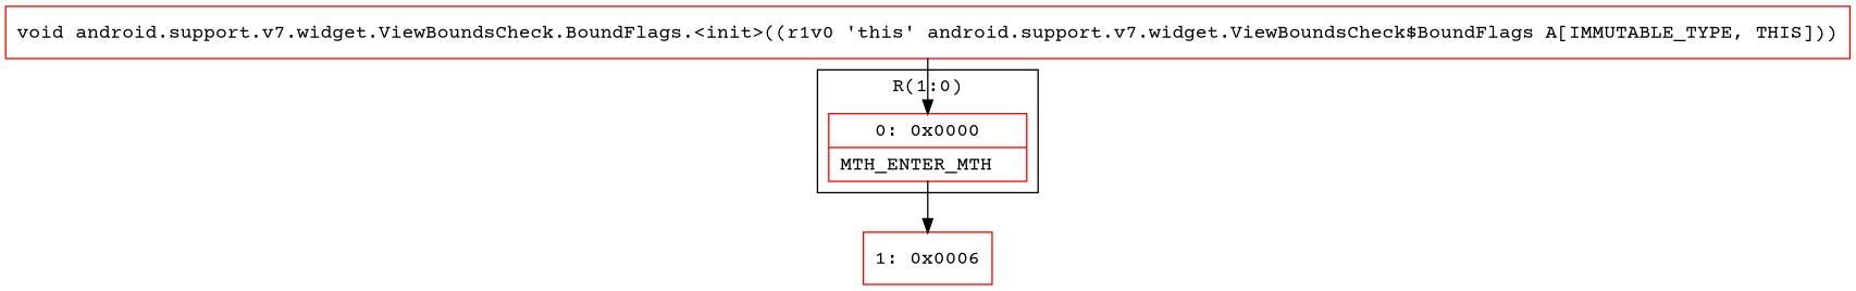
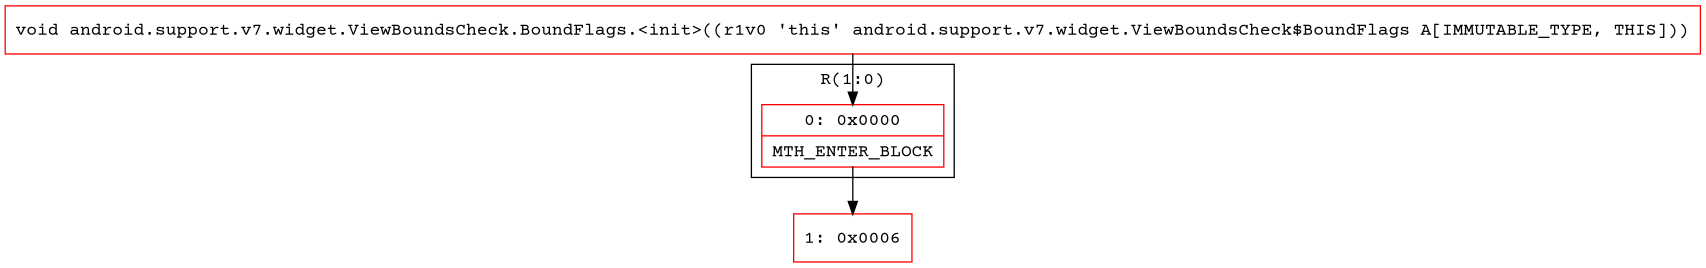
  digraph {
    fontname="Courier Prime"
    node [color=red shape=record fontname="Courier Prime"]
    edge [fontname="Courier Prime"]
-   n1 [label="{0\:\ 0x0000|MTH_ENTER_MTH\l}"]
+   n1 [label="{0\:\ 0x0000|MTH_ENTER_BLOCK\l}"]
    n2 [label="{1\:\ 0x0006}"]
    n3 [label="{void android.support.v7.widget.ViewBoundsCheck.BoundFlags.\<init\>((r1v0 'this' android.support.v7.widget.ViewBoundsCheck$BoundFlags A[IMMUTABLE_TYPE, THIS])) }"]
    subgraph cluster_1 {
      label="R(1:0)"
      n1
    }
    n1 -> n2
    n3 -> n1
  }
